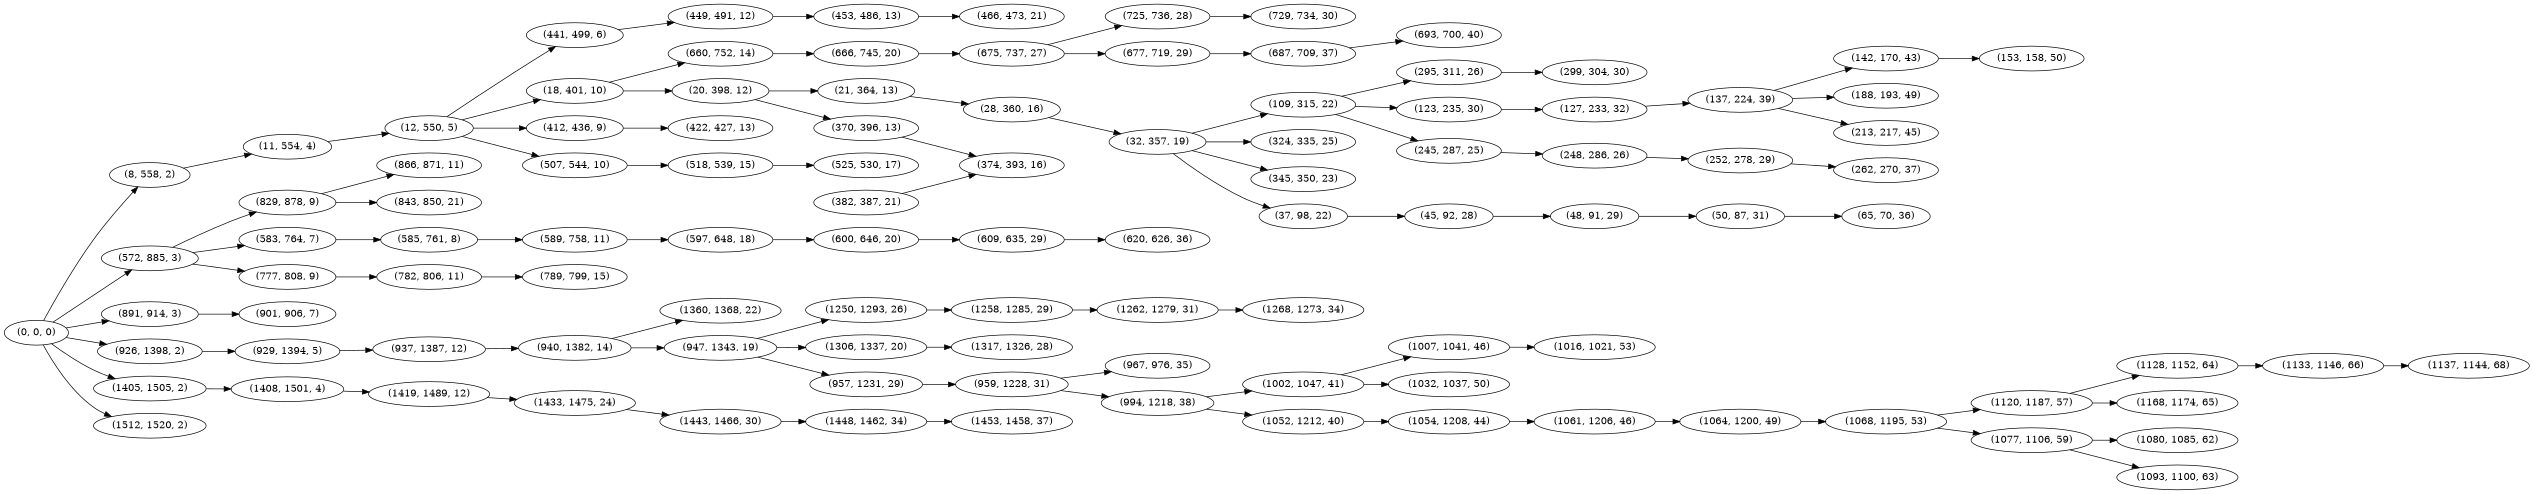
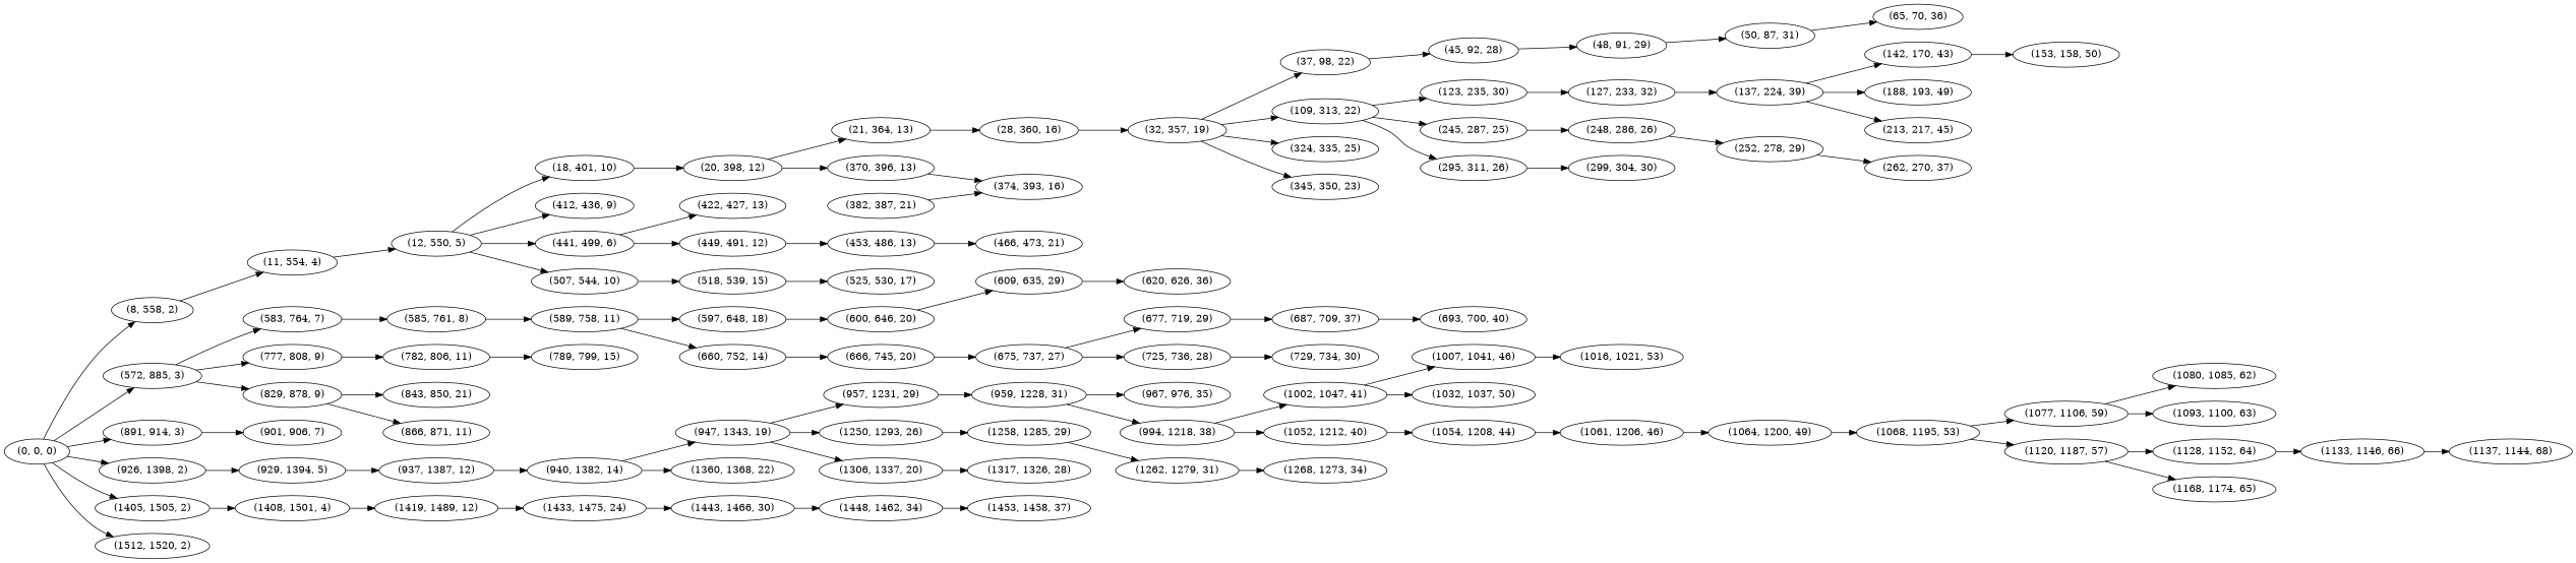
  digraph {
    rankdir=LR
    "(0, 0, 0)"
    "(8, 558, 2)"
    "(572, 885, 3)"
    "(891, 914, 3)"
    "(926, 1398, 2)"
    "(1405, 1505, 2)"
    "(1512, 1520, 2)"
    "(11, 554, 4)"
    "(583, 764, 7)"
    "(777, 808, 9)"
    "(829, 878, 9)"
    "(901, 906, 7)"
    "(929, 1394, 5)"
    "(1408, 1501, 4)"
    "(12, 550, 5)"
    "(18, 401, 10)"
    "(412, 436, 9)"
    "(441, 499, 6)"
    "(507, 544, 10)"
    "(20, 398, 12)"
    "(422, 427, 13)"
    "(449, 491, 12)"
    "(518, 539, 15)"
    "(21, 364, 13)"
    "(370, 396, 13)"
    "(28, 360, 16)"
    "(374, 393, 16)"
    "(32, 357, 19)"
    "(37, 98, 22)"
-   "(109, 315, 22)"
+   "(109, 315, 22)" [label="(109, 313, 22)"]
    "(324, 335, 25)"
    "(345, 350, 23)"
    "(45, 92, 28)"
    "(123, 235, 30)"
    "(245, 287, 25)"
    "(295, 311, 26)"
    "(48, 91, 29)"
    "(50, 87, 31)"
    "(65, 70, 36)"
    "(127, 233, 32)"
    "(248, 286, 26)"
    "(299, 304, 30)"
    "(137, 224, 39)"
    "(142, 170, 43)"
    "(188, 193, 49)"
    "(213, 217, 45)"
    "(153, 158, 50)"
    "(252, 278, 29)"
    "(262, 270, 37)"
    "(382, 387, 21)"
    "(453, 486, 13)"
    "(466, 473, 21)"
    "(525, 530, 17)"
    "(585, 761, 8)"
    "(782, 806, 11)"
    "(843, 850, 21)"
    "(866, 871, 11)"
    "(589, 758, 11)"
    "(597, 648, 18)"
    "(660, 752, 14)"
    "(600, 646, 20)"
    "(666, 745, 20)"
    "(609, 635, 29)"
    "(620, 626, 36)"
    "(675, 737, 27)"
    "(677, 719, 29)"
    "(725, 736, 28)"
    "(687, 709, 37)"
    "(729, 734, 30)"
    "(693, 700, 40)"
    "(789, 799, 15)"
    "(937, 1387, 12)"
    "(940, 1382, 14)"
    "(947, 1343, 19)"
    "(1360, 1368, 22)"
    "(957, 1231, 29)"
    "(1250, 1293, 26)"
    "(1306, 1337, 20)"
    "(959, 1228, 31)"
    "(1258, 1285, 29)"
    "(1317, 1326, 28)"
    "(967, 976, 35)"
    "(994, 1218, 38)"
    "(1002, 1047, 41)"
    "(1052, 1212, 40)"
    "(1007, 1041, 46)"
    "(1032, 1037, 50)"
    n88 [label="(1054, 1208, 44)"]
    "(1016, 1021, 53)"
    "(1061, 1206, 46)"
    "(1064, 1200, 49)"
    "(1068, 1195, 53)"
    "(1077, 1106, 59)"
    "(1120, 1187, 57)"
    "(1080, 1085, 62)"
    "(1093, 1100, 63)"
    "(1128, 1152, 64)"
    "(1168, 1174, 65)"
    "(1133, 1146, 66)"
    "(1137, 1144, 68)"
    "(1262, 1279, 31)"
    "(1268, 1273, 34)"
    "(1419, 1489, 12)"
    "(1433, 1475, 24)"
    "(1443, 1466, 30)"
    "(1448, 1462, 34)"
    "(1453, 1458, 37)"
    "(0, 0, 0)" -> "(8, 558, 2)"
    "(0, 0, 0)" -> "(572, 885, 3)"
    "(0, 0, 0)" -> "(891, 914, 3)"
    "(0, 0, 0)" -> "(926, 1398, 2)"
    "(0, 0, 0)" -> "(1405, 1505, 2)"
    "(0, 0, 0)" -> "(1512, 1520, 2)"
    "(8, 558, 2)" -> "(11, 554, 4)"
    "(572, 885, 3)" -> "(583, 764, 7)"
    "(572, 885, 3)" -> "(777, 808, 9)"
    "(572, 885, 3)" -> "(829, 878, 9)"
    "(891, 914, 3)" -> "(901, 906, 7)"
    "(926, 1398, 2)" -> "(929, 1394, 5)"
    "(1405, 1505, 2)" -> "(1408, 1501, 4)"
    "(11, 554, 4)" -> "(12, 550, 5)"
    "(583, 764, 7)" -> "(585, 761, 8)"
    "(777, 808, 9)" -> "(782, 806, 11)"
    "(829, 878, 9)" -> "(843, 850, 21)"
    "(829, 878, 9)" -> "(866, 871, 11)"
    "(929, 1394, 5)" -> "(937, 1387, 12)"
    "(1408, 1501, 4)" -> "(1419, 1489, 12)"
    "(12, 550, 5)" -> "(18, 401, 10)"
    "(12, 550, 5)" -> "(412, 436, 9)"
    "(12, 550, 5)" -> "(441, 499, 6)"
    "(12, 550, 5)" -> "(507, 544, 10)"
    "(18, 401, 10)" -> "(20, 398, 12)"
-   "(412, 436, 9)" -> "(422, 427, 13)"
+   "(441, 499, 6)" -> "(422, 427, 13)"
    "(441, 499, 6)" -> "(449, 491, 12)"
    "(507, 544, 10)" -> "(518, 539, 15)"
    "(20, 398, 12)" -> "(21, 364, 13)"
    "(20, 398, 12)" -> "(370, 396, 13)"
    "(449, 491, 12)" -> "(453, 486, 13)"
    "(518, 539, 15)" -> "(525, 530, 17)"
    "(21, 364, 13)" -> "(28, 360, 16)"
    "(370, 396, 13)" -> "(374, 393, 16)"
    "(28, 360, 16)" -> "(32, 357, 19)"
    "(32, 357, 19)" -> "(37, 98, 22)"
    "(32, 357, 19)" -> "(109, 315, 22)"
    "(32, 357, 19)" -> "(324, 335, 25)"
    "(32, 357, 19)" -> "(345, 350, 23)"
    "(37, 98, 22)" -> "(45, 92, 28)"
    "(109, 315, 22)" -> "(123, 235, 30)"
    "(109, 315, 22)" -> "(245, 287, 25)"
    "(109, 315, 22)" -> "(295, 311, 26)"
    "(45, 92, 28)" -> "(48, 91, 29)"
    "(123, 235, 30)" -> "(127, 233, 32)"
    "(245, 287, 25)" -> "(248, 286, 26)"
    "(295, 311, 26)" -> "(299, 304, 30)"
    "(48, 91, 29)" -> "(50, 87, 31)"
    "(50, 87, 31)" -> "(65, 70, 36)"
    "(127, 233, 32)" -> "(137, 224, 39)"
    "(248, 286, 26)" -> "(252, 278, 29)"
    "(137, 224, 39)" -> "(142, 170, 43)"
    "(137, 224, 39)" -> "(188, 193, 49)"
    "(137, 224, 39)" -> "(213, 217, 45)"
    "(142, 170, 43)" -> "(153, 158, 50)"
    "(252, 278, 29)" -> "(262, 270, 37)"
    "(382, 387, 21)" -> "(374, 393, 16)"
    "(453, 486, 13)" -> "(466, 473, 21)"
    "(585, 761, 8)" -> "(589, 758, 11)"
    "(782, 806, 11)" -> "(789, 799, 15)"
    "(589, 758, 11)" -> "(597, 648, 18)"
-   "(18, 401, 10)" -> "(660, 752, 14)"
+   "(589, 758, 11)" -> "(660, 752, 14)"
    "(597, 648, 18)" -> "(600, 646, 20)"
    "(660, 752, 14)" -> "(666, 745, 20)"
    "(600, 646, 20)" -> "(609, 635, 29)"
    "(666, 745, 20)" -> "(675, 737, 27)"
    "(609, 635, 29)" -> "(620, 626, 36)"
    "(675, 737, 27)" -> "(677, 719, 29)"
    "(675, 737, 27)" -> "(725, 736, 28)"
    "(677, 719, 29)" -> "(687, 709, 37)"
    "(725, 736, 28)" -> "(729, 734, 30)"
    "(687, 709, 37)" -> "(693, 700, 40)"
    "(937, 1387, 12)" -> "(940, 1382, 14)"
    "(940, 1382, 14)" -> "(947, 1343, 19)"
    "(940, 1382, 14)" -> "(1360, 1368, 22)"
    "(947, 1343, 19)" -> "(957, 1231, 29)"
    "(947, 1343, 19)" -> "(1250, 1293, 26)"
    "(947, 1343, 19)" -> "(1306, 1337, 20)"
    "(957, 1231, 29)" -> "(959, 1228, 31)"
    "(1250, 1293, 26)" -> "(1258, 1285, 29)"
    "(1306, 1337, 20)" -> "(1317, 1326, 28)"
    "(959, 1228, 31)" -> "(967, 976, 35)"
    "(959, 1228, 31)" -> "(994, 1218, 38)"
    "(1258, 1285, 29)" -> "(1262, 1279, 31)"
    "(994, 1218, 38)" -> "(1002, 1047, 41)"
    "(994, 1218, 38)" -> "(1052, 1212, 40)"
    "(1002, 1047, 41)" -> "(1007, 1041, 46)"
    "(1002, 1047, 41)" -> "(1032, 1037, 50)"
    "(1052, 1212, 40)" -> n88
    "(1007, 1041, 46)" -> "(1016, 1021, 53)"
    n88 -> "(1061, 1206, 46)"
    "(1061, 1206, 46)" -> "(1064, 1200, 49)"
    "(1064, 1200, 49)" -> "(1068, 1195, 53)"
    "(1068, 1195, 53)" -> "(1077, 1106, 59)"
    "(1068, 1195, 53)" -> "(1120, 1187, 57)"
    "(1077, 1106, 59)" -> "(1080, 1085, 62)"
    "(1077, 1106, 59)" -> "(1093, 1100, 63)"
    "(1120, 1187, 57)" -> "(1128, 1152, 64)"
    "(1120, 1187, 57)" -> "(1168, 1174, 65)"
    "(1128, 1152, 64)" -> "(1133, 1146, 66)"
    "(1133, 1146, 66)" -> "(1137, 1144, 68)"
    "(1262, 1279, 31)" -> "(1268, 1273, 34)"
    "(1419, 1489, 12)" -> "(1433, 1475, 24)"
    "(1433, 1475, 24)" -> "(1443, 1466, 30)"
    "(1443, 1466, 30)" -> "(1448, 1462, 34)"
    "(1448, 1462, 34)" -> "(1453, 1458, 37)"
  }
